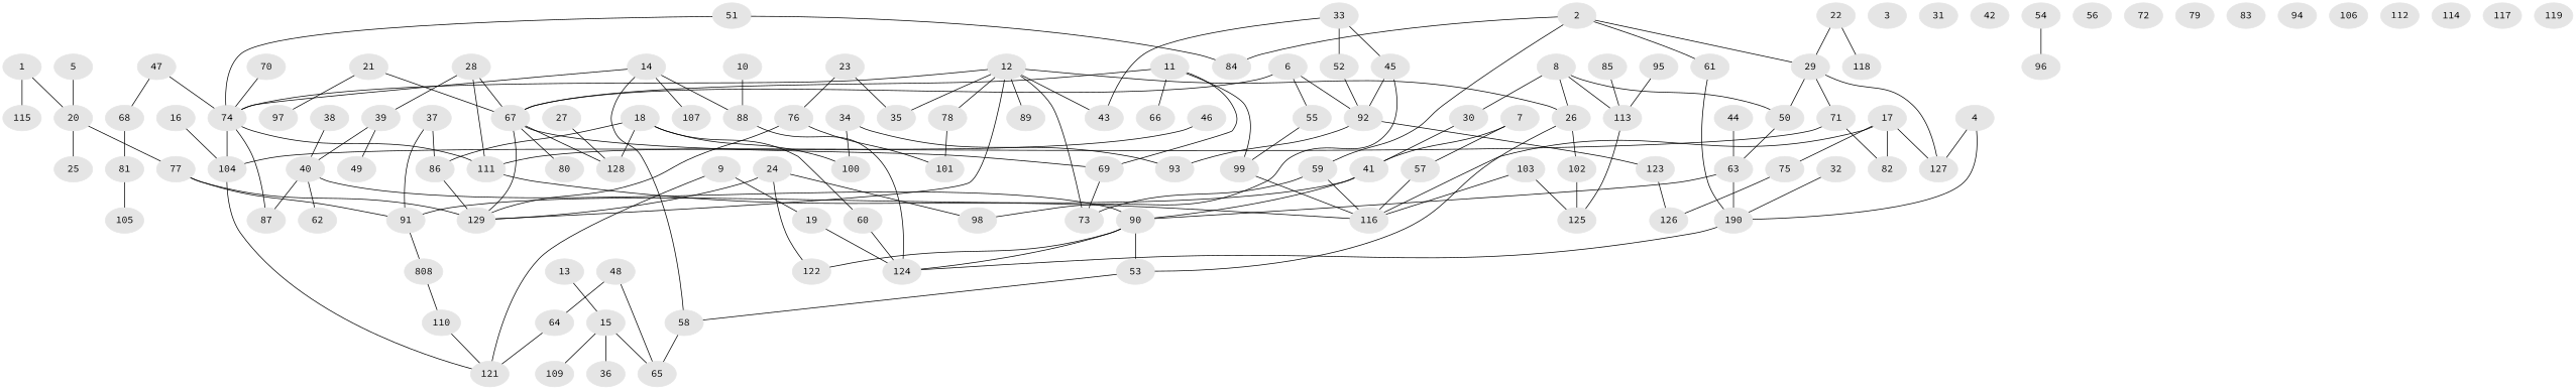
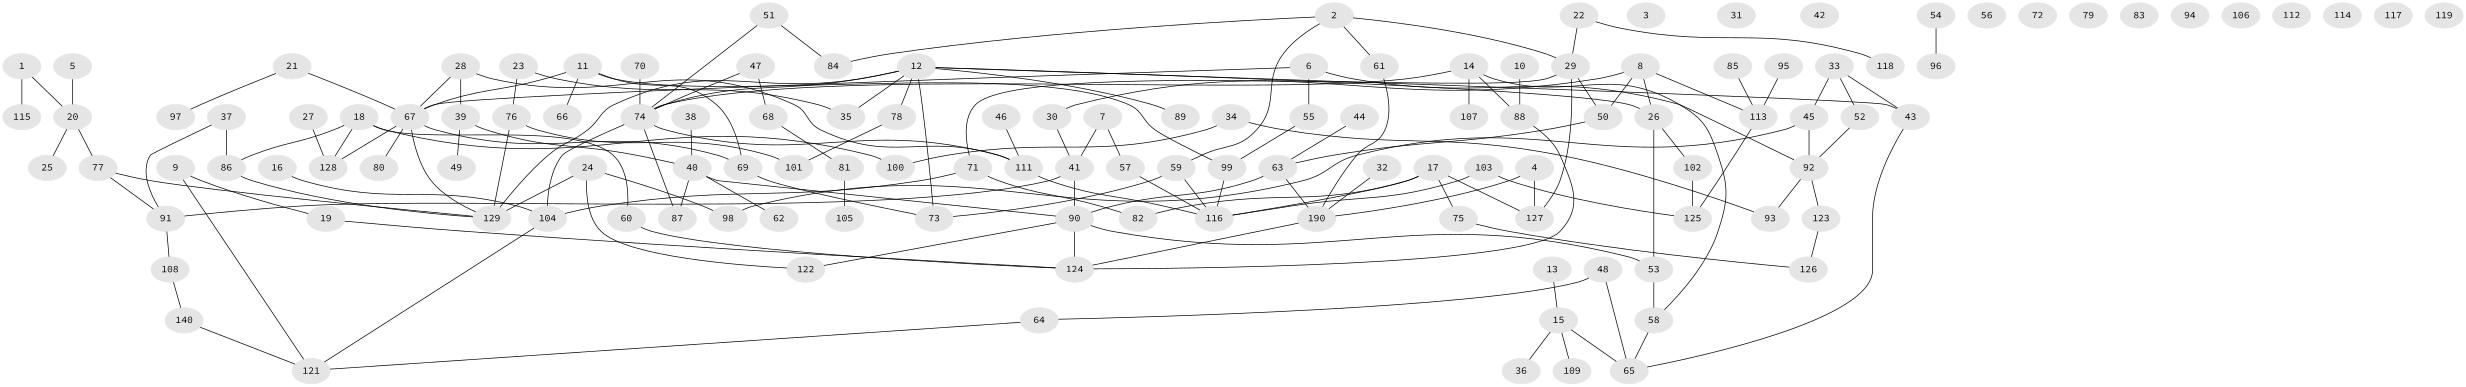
  graph {
    fontname="Source Code Pro"
    node [color=gray90 fontname="Source Code Pro" style=filled]
    edge [fontname="Source Code Pro"]
    1
    20
    115
    25
    77
    2
    29
    59
    61
    84
    127
    50
    71
    73
    116
    n16 [label=190]
    3
    4
    124
    5
    6
    55
    67
    92
    99
    69
    129
    128
    80
    93
    123
    7
    41
    57
    91
    90
    8
    26
    30
    113
    53
    102
    63
    125
    9
    19
    121
    10
    88
    11
    66
    12
    35
    43
    74
    78
    89
    65
    104
    111
    87
    101
    13
    15
    36
    109
    14
    58
    107
    86
    16
    17
    75
    82
    126
    18
    60
    100
    21
    97
    22
    118
    23
    76
    24
    98
    122
    27
    28
    39
    40
    49
    31
    32
    33
    45
    52
    34
    37
-   108 [label=808]
+   108
    38
    62
    42
    44
    46
    47
    68
    81
    48
    64
    51
    54
    96
    56
    105
    70
    72
    79
    83
    85
-   110
+   110 [label=140]
    94
    95
    103
    106
    112
    114
    117
    119
    1 -- 20
    1 -- 115
    20 -- 25
    20 -- 77
    77 -- 129
    77 -- 91
    2 -- 29
    2 -- 59
    2 -- 61
    2 -- 84
    29 -- 127
    29 -- 50
    29 -- 71
    59 -- 73
    59 -- 116
    61 -- n16
    50 -- 63
    71 -- 104
    71 -- 82
    n16 -- 124
    4 -- 127
    4 -- n16
    5 -- 20
    6 -- 55
    6 -- 67
    6 -- 92
    55 -- 99
    67 -- 69
    67 -- 129
    67 -- 128
    67 -- 80
    92 -- 93
    92 -- 123
    99 -- 116
    69 -- 73
    123 -- 126
    7 -- 41
    7 -- 57
    41 -- 91
    41 -- 90
    57 -- 116
    91 -- 108
    90 -- 124
    90 -- 53
    90 -- 122
    8 -- 50
    8 -- 26
    8 -- 30
    8 -- 113
    26 -- 53
    26 -- 102
    30 -- 41
    113 -- 125
    53 -- 58
    102 -- 125
    63 -- n16
    63 -- 90
    9 -- 19
    9 -- 121
    19 -- 124
    10 -- 88
    88 -- 124
    11 -- 67
    11 -- 99
    11 -- 69
    11 -- 66
    12 -- 73
    12 -- 129
    12 -- 26
    12 -- 35
    12 -- 43
    12 -- 74
    12 -- 78
    12 -- 89
+   43 -- 65
    74 -- 104
    74 -- 111
    74 -- 87
    78 -- 101
    104 -- 121
    111 -- 116
    13 -- 15
    15 -- 65
    15 -- 36
    15 -- 109
    14 -- 88
    14 -- 74
    14 -- 58
    14 -- 107
    58 -- 65
    86 -- 129
    16 -- 104
    17 -- 127
    17 -- 116
    17 -- 75
    17 -- 82
    75 -- 126
    18 -- 128
    18 -- 86
    18 -- 60
    18 -- 100
    60 -- 124
    21 -- 67
    21 -- 97
    22 -- 29
    22 -- 118
    23 -- 35
    23 -- 76
    76 -- 129
    76 -- 101
    24 -- 129
    24 -- 98
    24 -- 122
    27 -- 128
    28 -- 67
    28 -- 111
    28 -- 39
    39 -- 40
    39 -- 49
    40 -- 90
    40 -- 87
    40 -- 62
    32 -- n16
    33 -- 43
    33 -- 45
    33 -- 52
    45 -- 92
    45 -- 98
    52 -- 92
    34 -- 93
    34 -- 100
    37 -- 91
    37 -- 86
    108 -- 110
    38 -- 40
    44 -- 63
    46 -- 111
    47 -- 74
    47 -- 68
    68 -- 81
    81 -- 105
    48 -- 65
    48 -- 64
    64 -- 121
    51 -- 84
    51 -- 74
    54 -- 96
    70 -- 74
    85 -- 113
    110 -- 121
    95 -- 113
    103 -- 116
    103 -- 125
  }
